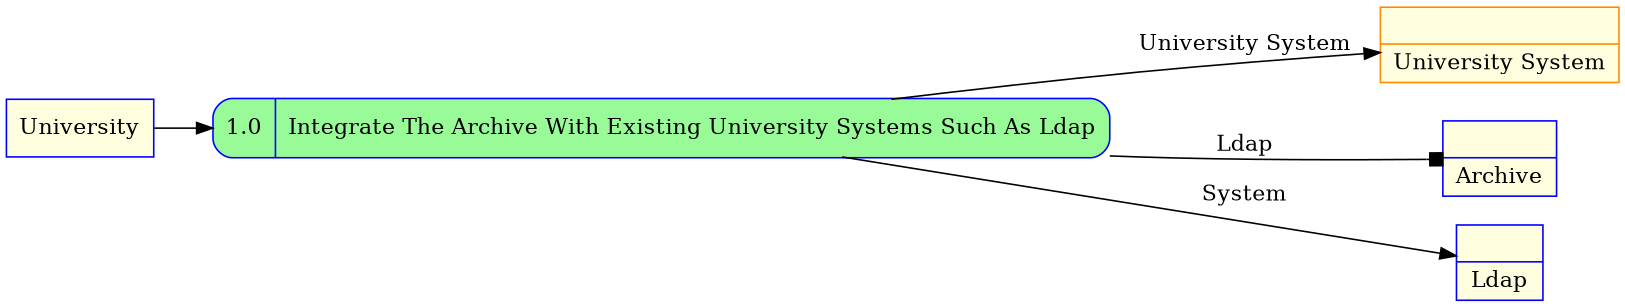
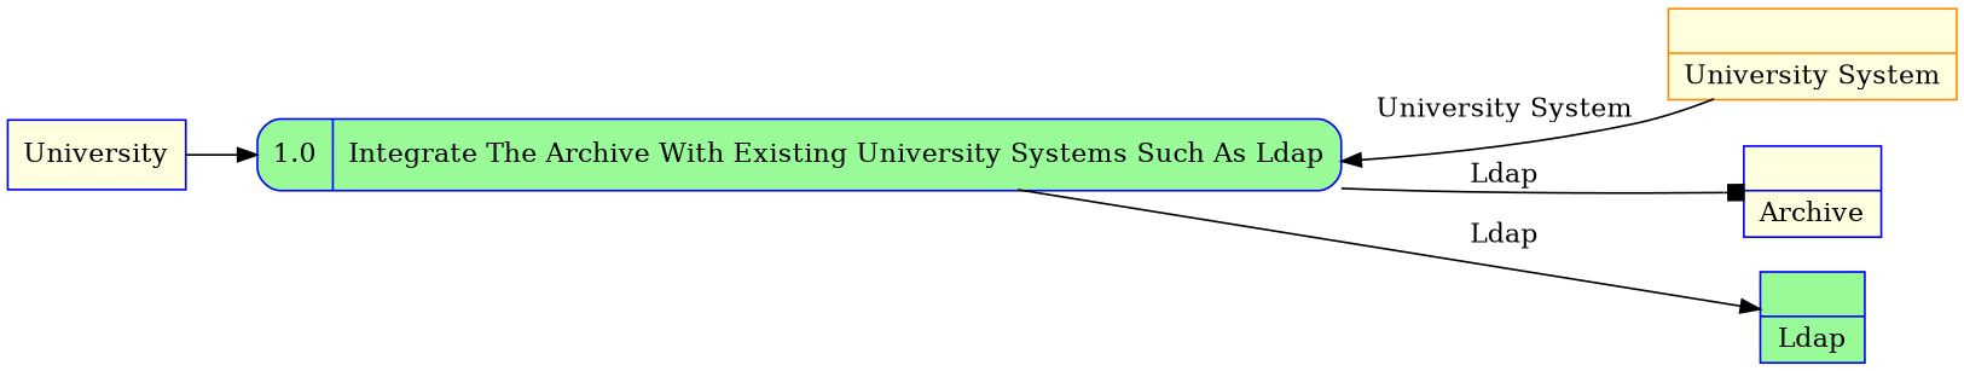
  digraph {
    rankdir=LR
    node [color=blue fillcolor=lightyellow shape=record style=filled]
    edge [arrowhead=normal]
    n1 [label="<f0>  |<f1> Archive "]
-   n2 [label="<f0>  |<f1> Ldap "]
+   n2 [fillcolor=palegreen label="<f0>  |<f1> Ldap "]
    n3 [color=darkorange label="<f0>  |<f1> University System "]
    n4 [label=University shape=box]
    n5 [fillcolor=palegreen label="{<f0> 1.0|<f1> Integrate The Archive With Existing University Systems Such As Ldap }" shape=Mrecord]
    n4 -> n5
    n5 -> n1 [arrowhead=box label=Ldap]
-   n5 -> n2 [label=System]
-   n5 -> n3 [label="University System"]
+   n5 -> n2 [label=Ldap]
+   n3 -> n5 [label="University System"]
  }
